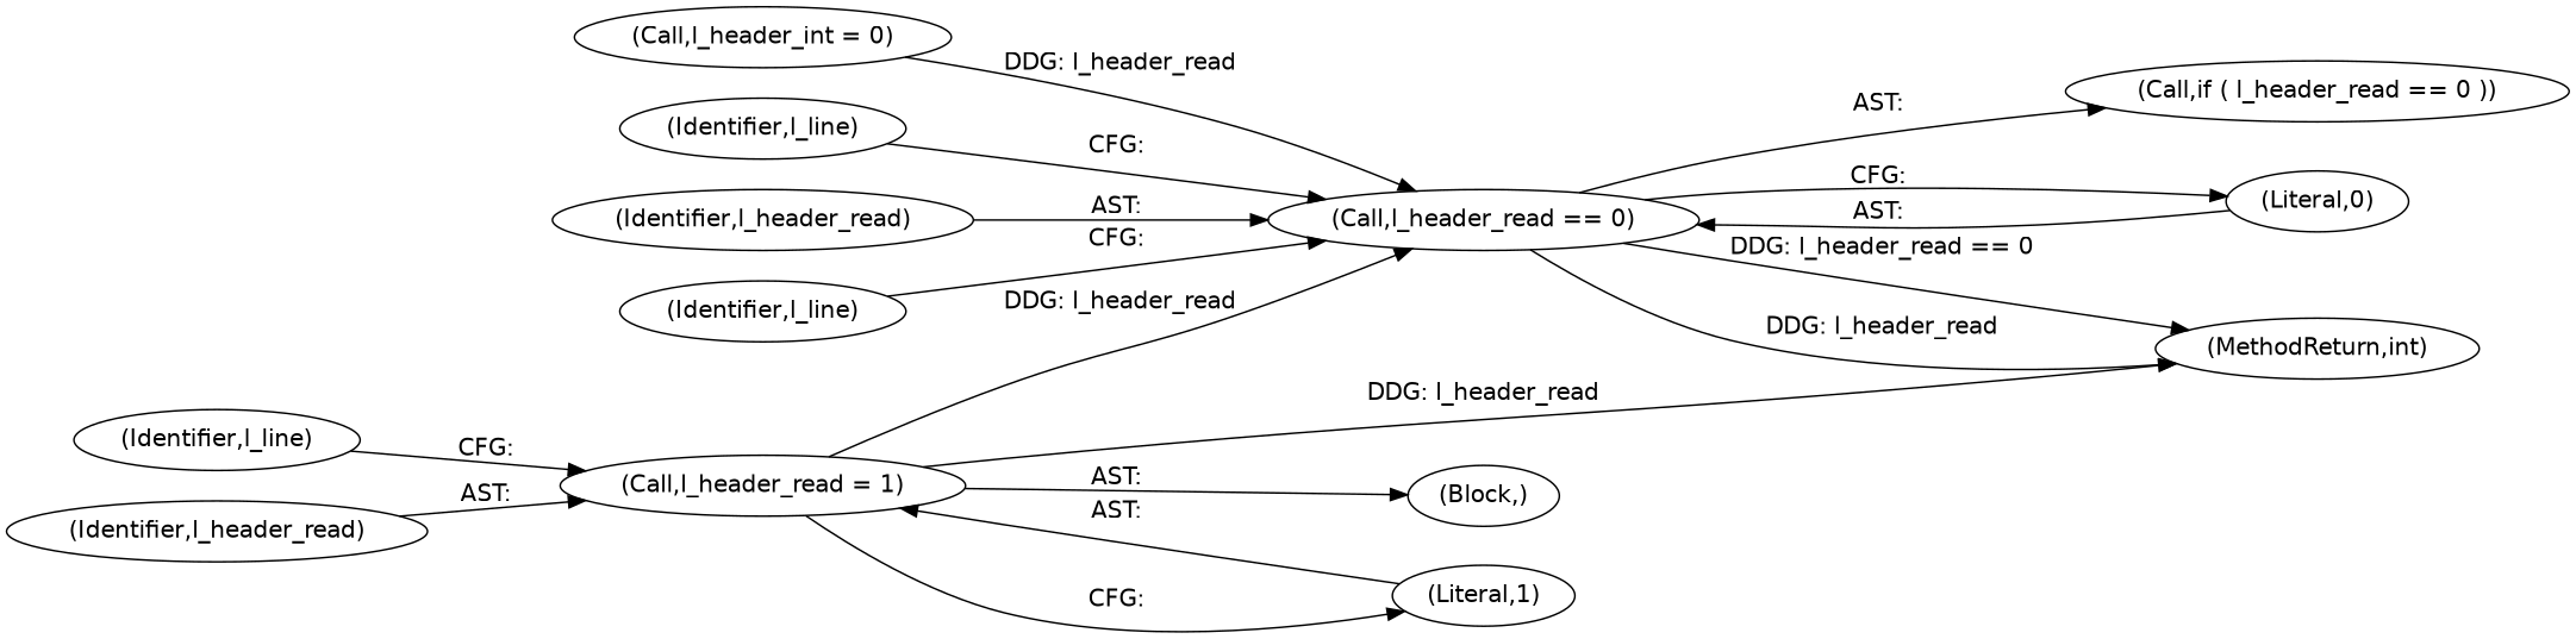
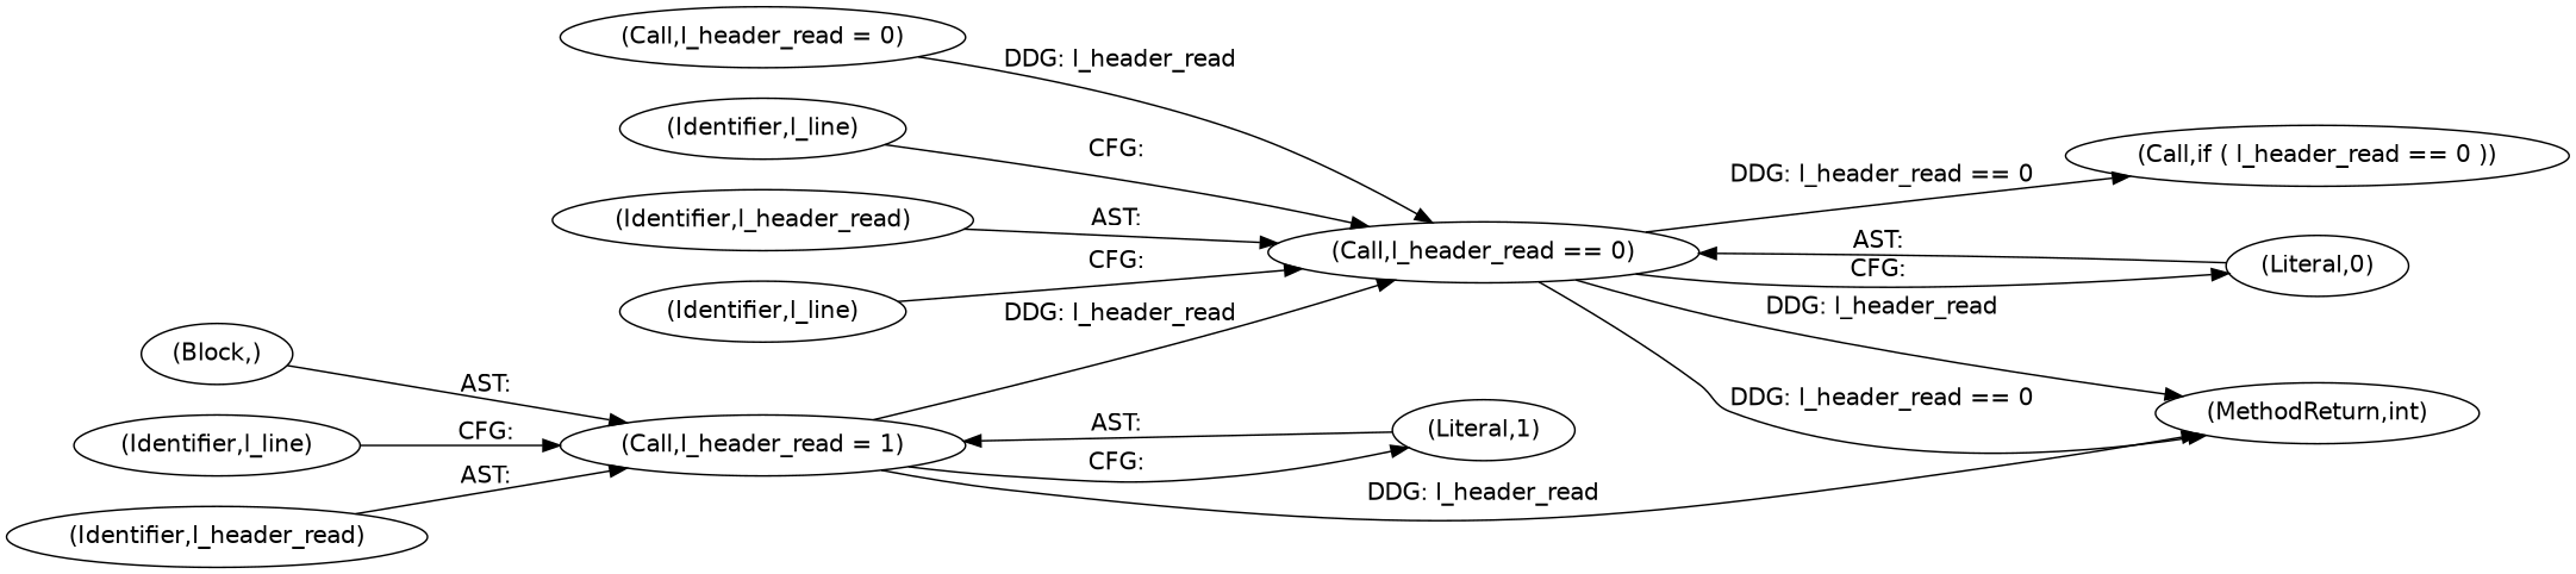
  digraph {
    fontname="DejaVu Sans"
    rankdir=LR
    node [fontname="DejaVu Sans"]
    edge [fontname="DejaVu Sans"]
    n1 [label="(Call,l_header_read = 1)"]
    n2 [label="(Call,l_header_read == 0)"]
    n3 [label="(MethodReturn,int)"]
    n4 [label="(Block,)"]
    n5 [label="(Literal,1)"]
    n6 [label="(Literal,0)"]
    n7 [label="(Call,if ( l_header_read == 0 ))"]
    n8 [label="(Identifier,l_line)"]
    n9 [label="(Identifier,l_line)"]
-   n10 [label="(Call,l_header_int = 0)"]
+   n10 [label="(Call,l_header_read = 0)"]
    n11 [label="(Identifier,l_header_read)"]
    n12 [label="(Identifier,l_line)"]
    n13 [label="(Identifier,l_header_read)"]
    n1 -> n2 [label="DDG: l_header_read"]
    n1 -> n3 [label="DDG: l_header_read"]
-   n1 -> n4 [label="AST: "]
+   n4 -> n1 [label="AST: "]
    n1 -> n5 [label="CFG: "]
    n2 -> n3 [label="DDG: l_header_read == 0"]
    n2 -> n3 [label="DDG: l_header_read"]
    n2 -> n6 [label="CFG: "]
-   n2 -> n7 [label="AST: "]
+   n2 -> n7 [label="DDG: l_header_read == 0"]
    n5 -> n1 [label="AST: "]
    n6 -> n2 [label="AST: "]
    n8 -> n1 [label="CFG: "]
    n9 -> n2 [label="CFG: "]
    n10 -> n2 [label="DDG: l_header_read"]
    n11 -> n1 [label="AST: "]
    n12 -> n2 [label="CFG: "]
    n13 -> n2 [label="AST: "]
  }
